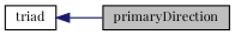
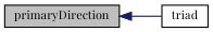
  digraph {
    rankdir=LR
    fontname="Playfair Display"
    node [color=black fontname="Playfair Display" fontsize=10 shape=record]
    n1 [fillcolor=grey75 fontcolor=black height=0.2 label=primaryDirection style=filled width=0.4]
    n2 [height=0.2 label=triad width=0.4]
-   n2 -> n1 [color=midnightblue dir=back fontname="Playfair Display" fontsize=10 labelfontname=FreeSans labelfontsize=10 style=solid]
+   n1 -> n2 [color=midnightblue dir=back fontname="Playfair Display" fontsize=10 labelfontname=FreeSans labelfontsize=10 style=solid]
  }
